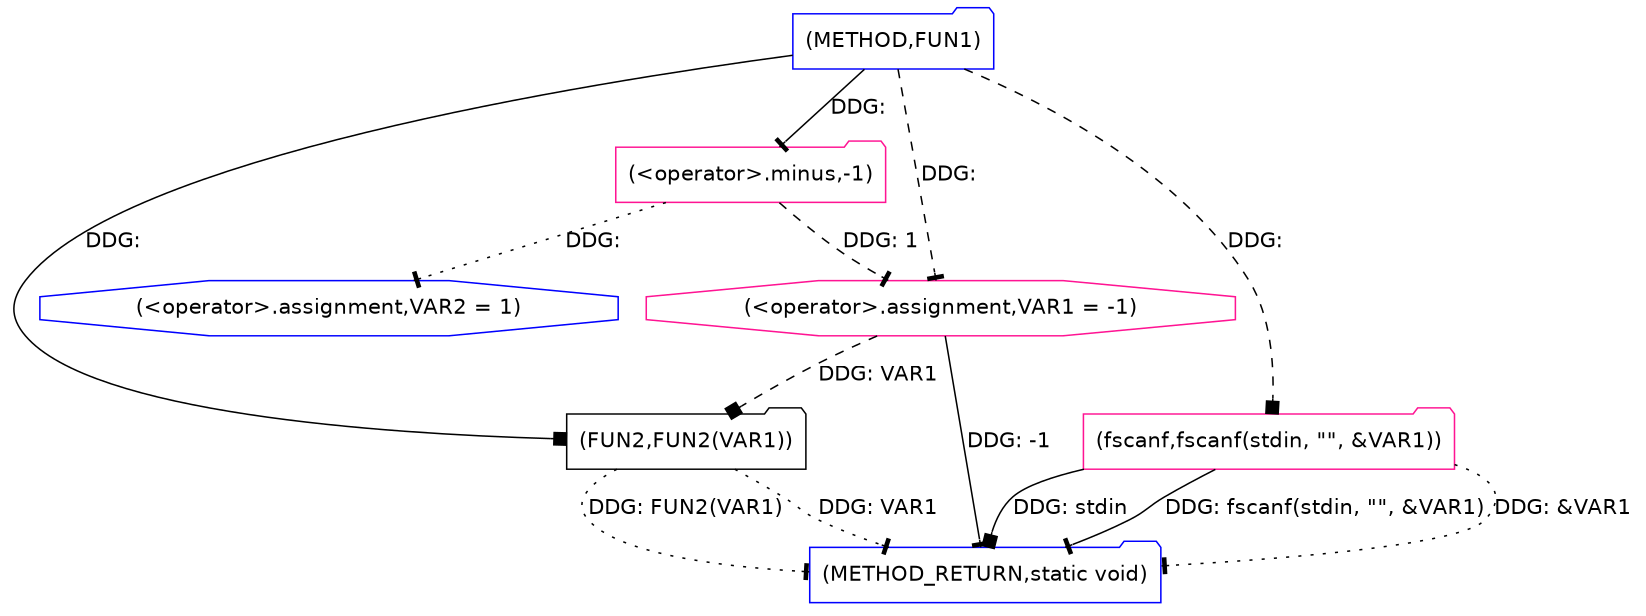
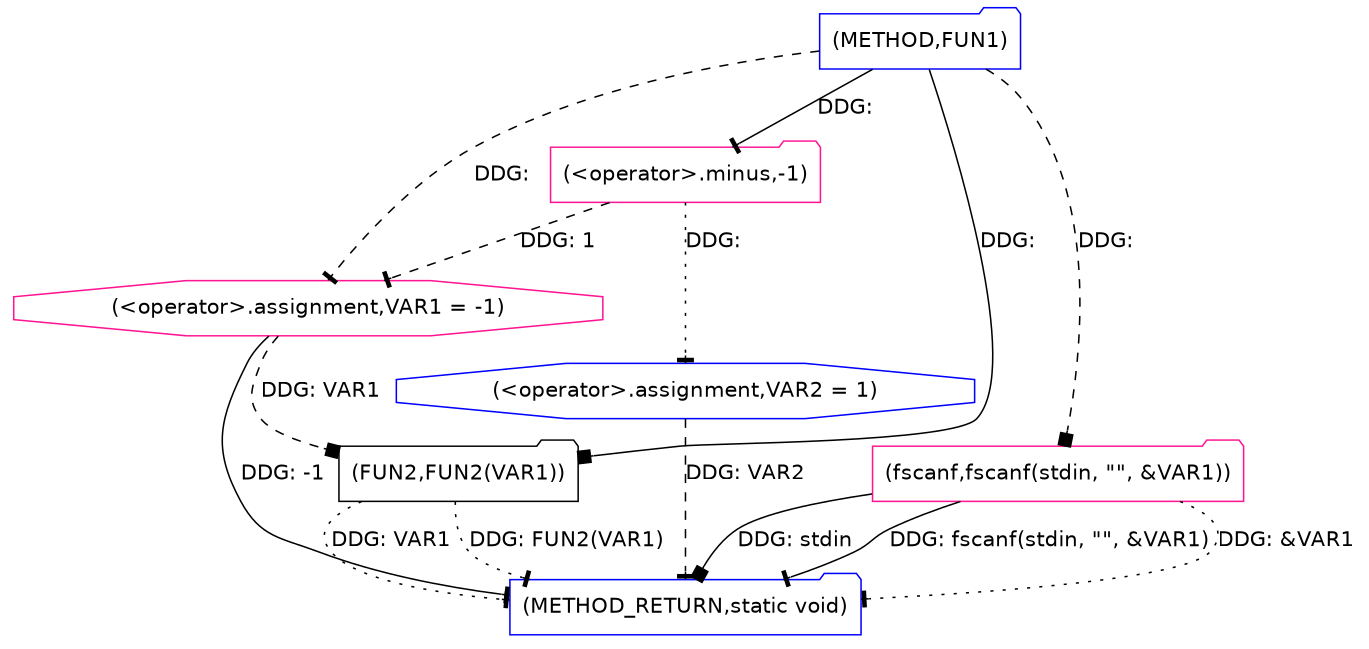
  digraph {
    fontname="DejaVu Sans"
    node [color=blue fontname="DejaVu Sans" shape=folder]
    edge [arrowhead=tee fontname="DejaVu Sans" style=dashed]
    n1 [label="(METHOD,FUN1)"]
    n2 [color=deeppink label="(<operator>.assignment,VAR1 = -1)" shape=octagon]
    n3 [color=deeppink label="(<operator>.minus,-1)"]
    n4 [color=deeppink label="(fscanf,fscanf(stdin, \"\", &VAR1))"]
    n5 [color=black label="(FUN2,FUN2(VAR1))"]
    n6 [label="(METHOD_RETURN,static void)"]
    n7 [label="(<operator>.assignment,VAR2 = 1)" shape=octagon]
    n1 -> n2 [label="DDG: "]
    n1 -> n3 [label="DDG: " style=solid]
    n1 -> n4 [arrowhead=box label="DDG: "]
    n1 -> n5 [arrowhead=box label="DDG: " style=solid]
    n2 -> n5 [arrowhead=box label="DDG: VAR1"]
    n2 -> n6 [label="DDG: -1" style=solid]
    n3 -> n2 [label="DDG: 1"]
    n3 -> n7 [label="DDG: " style=dotted]
    n4 -> n6 [arrowhead=box label="DDG: stdin" style=solid]
    n4 -> n6 [label="DDG: fscanf(stdin, \"\", &VAR1)" style=solid]
    n4 -> n6 [label="DDG: &VAR1" style=dotted]
    n5 -> n6 [label="DDG: FUN2(VAR1)" style=dotted]
    n5 -> n6 [label="DDG: VAR1" style=dotted]
+   n7 -> n6 [label="DDG: VAR2"]
  }
